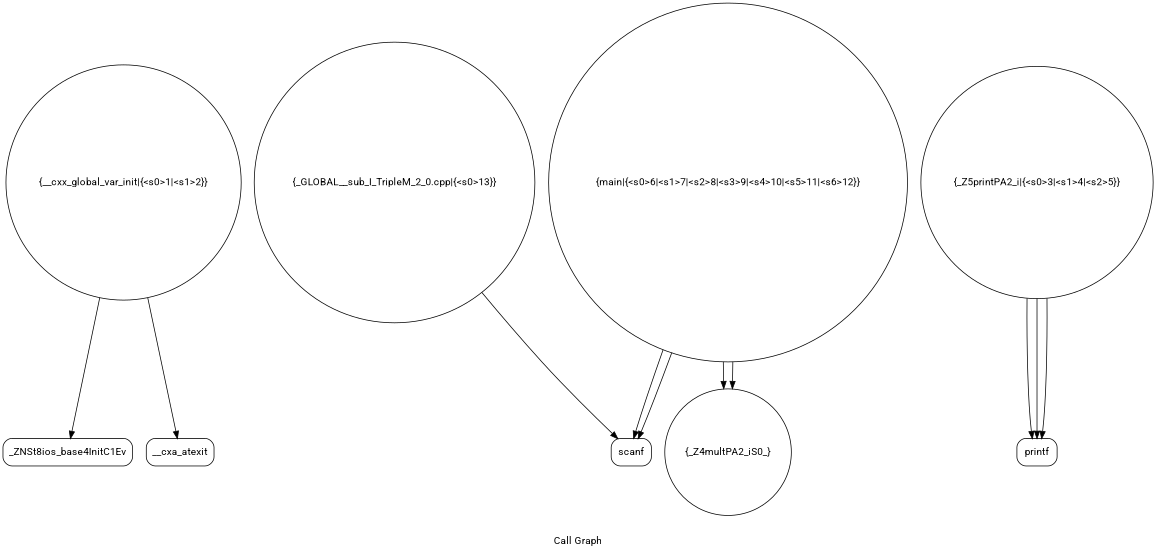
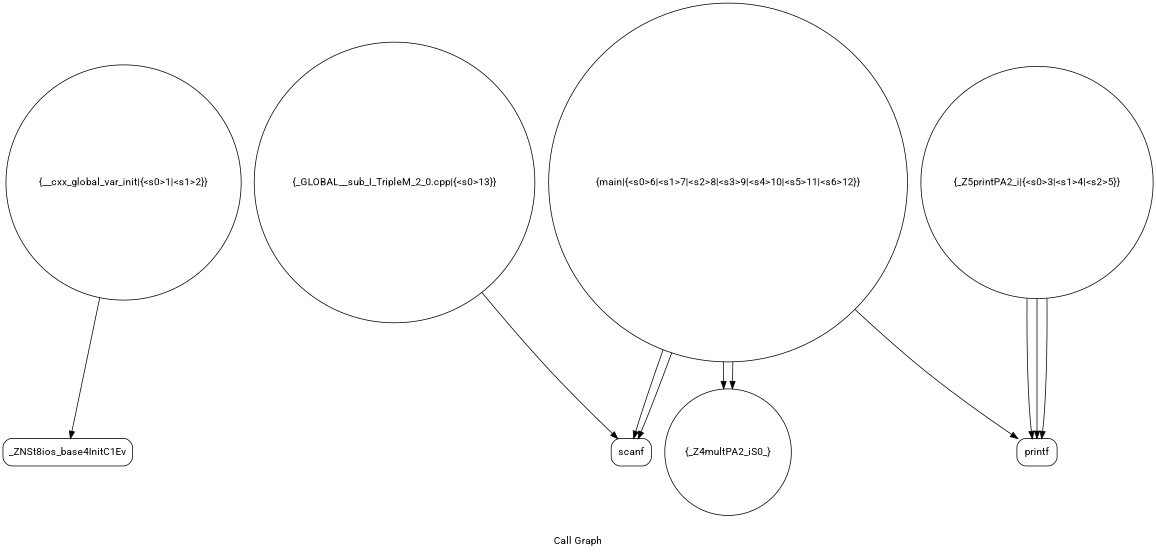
  digraph {
    fontname=Roboto
    label="Call Graph"
    node [fontname=Roboto shape=circle]
    edge [color=black fontname=Roboto tailport=s0]
    n1 [label="{__cxx_global_var_init|{<s0>1|<s1>2}}"]
    n2 [label="{_ZNSt8ios_base4InitC1Ev}" shape=Mrecord]
-   n3 [label="{__cxa_atexit}" shape=Mrecord]
    n4 [label="{main|{<s0>6|<s1>7|<s2>8|<s3>9|<s4>10|<s5>11|<s6>12}}"]
    n5 [label="{scanf}" shape=Mrecord]
    n6 [label="{_Z4multPA2_iS0_}"]
    n7 [label="{printf}" shape=Mrecord]
    n8 [label="{_Z5printPA2_i|{<s0>3|<s1>4|<s2>5}}"]
    n9 [label="{_GLOBAL__sub_I_TripleM_2_0.cpp|{<s0>13}}"]
    n1 -> n2
-   n1 -> n3 [tailport=s1]
    n4 -> n5
    n4 -> n5 [tailport=s1]
    n4 -> n6 [tailport=s4]
    n4 -> n6 [tailport=s5]
+   n4 -> n7 [tailport=s6]
    n8 -> n7
    n8 -> n7 [tailport=s1]
    n8 -> n7 [tailport=s2]
    n9 -> n5
  }
